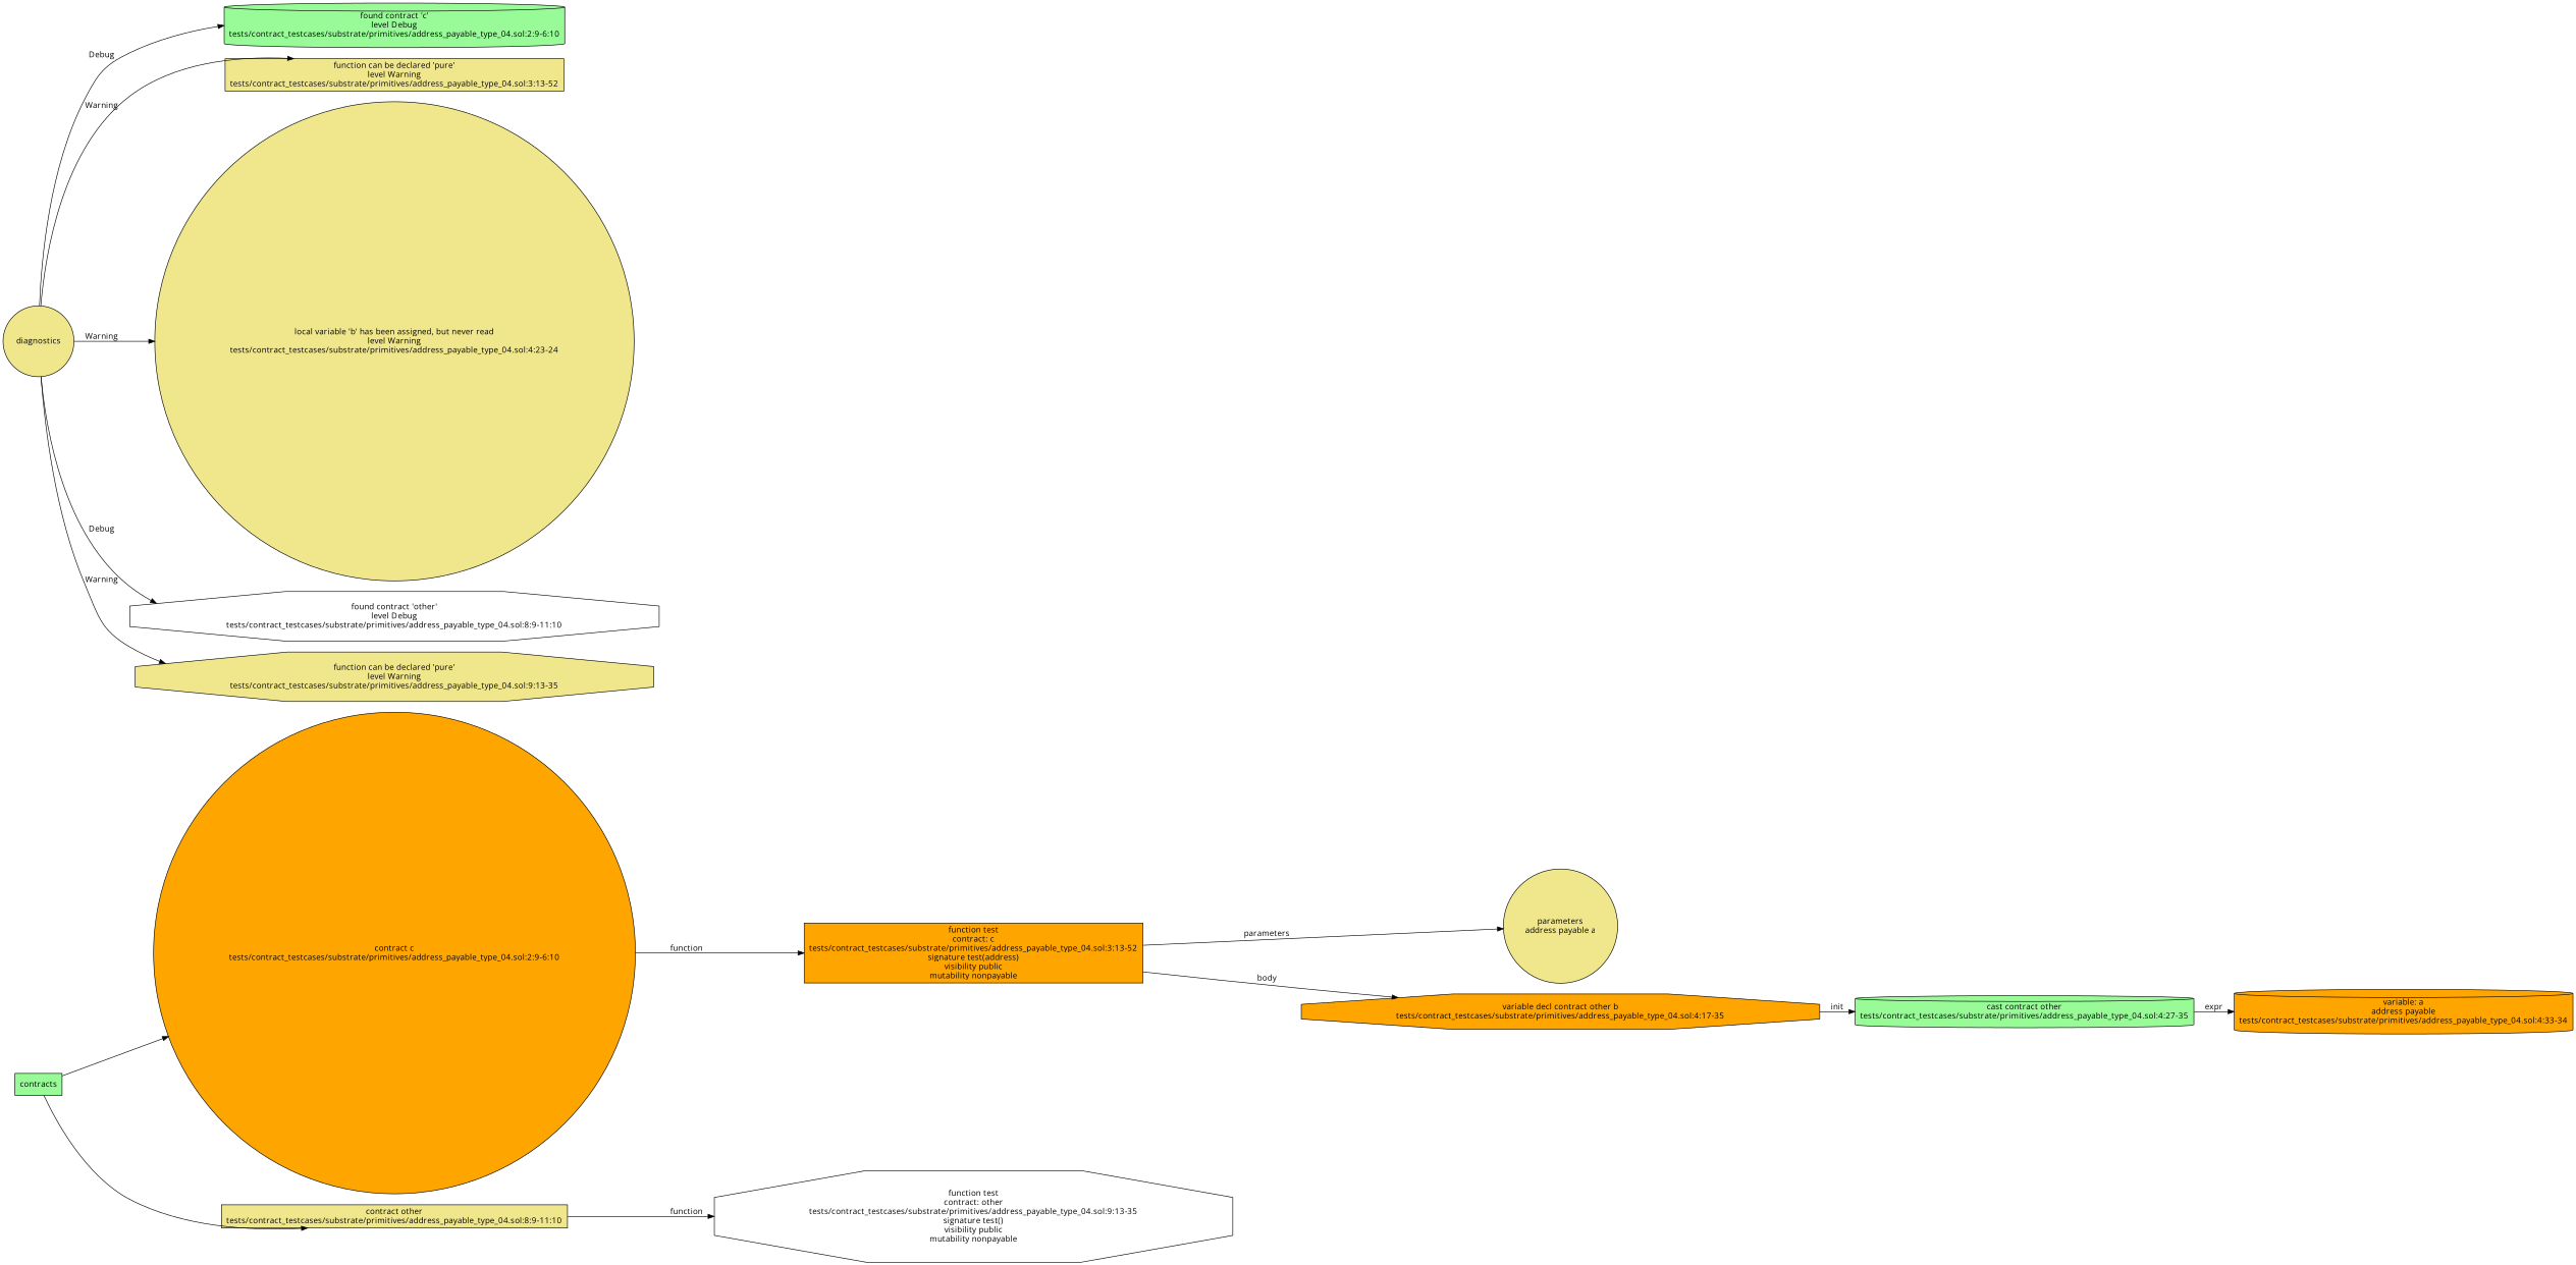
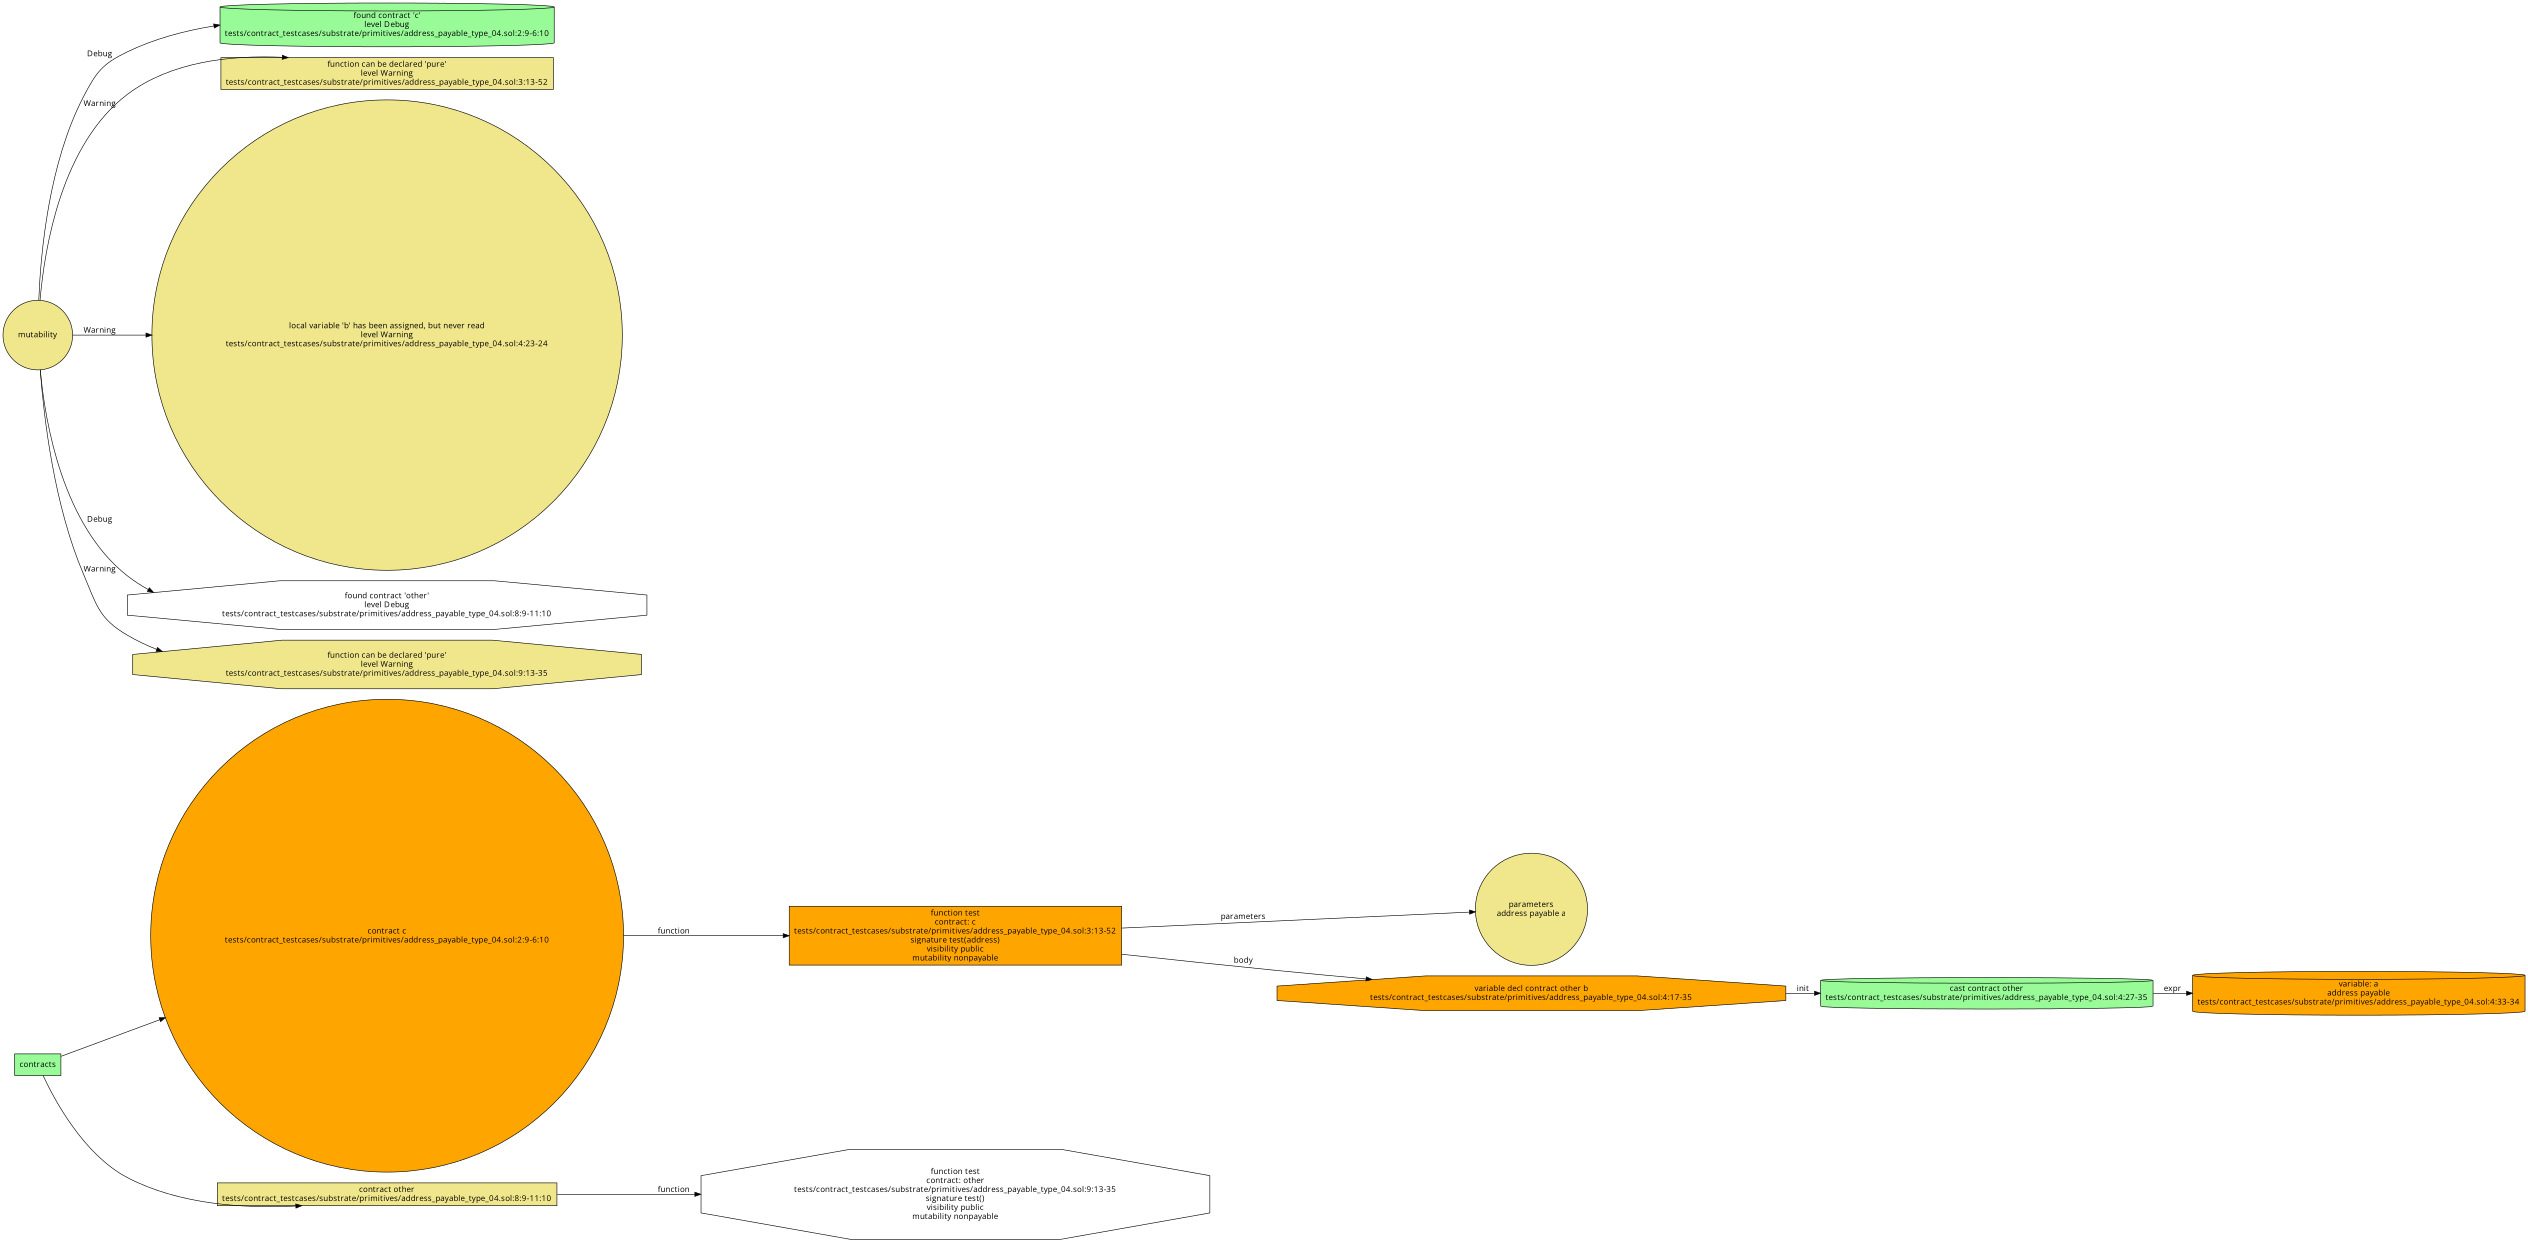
  strict digraph {
    rankdir=LR
    fontname="Open Sans"
    node [style=filled fillcolor=khaki shape=circle fontname="Open Sans"]
    edge [fontname="Open Sans"]
    n1 [label="contract c\ntests/contract_testcases/substrate/primitives/address_payable_type_04.sol:2:9-6:10" fillcolor=orange]
    n2 [label="function test\ncontract: c\ntests/contract_testcases/substrate/primitives/address_payable_type_04.sol:3:13-52\nsignature test(address)\nvisibility public\nmutability nonpayable" fillcolor=orange shape=box]
    n3 [label="parameters\naddress payable a"]
    n4 [label="variable decl contract other b\ntests/contract_testcases/substrate/primitives/address_payable_type_04.sol:4:17-35" fillcolor=orange shape=octagon]
    n5 [label="cast contract other\ntests/contract_testcases/substrate/primitives/address_payable_type_04.sol:4:27-35" fillcolor=palegreen shape=cylinder]
    n6 [label="variable: a\naddress payable\ntests/contract_testcases/substrate/primitives/address_payable_type_04.sol:4:33-34" fillcolor=orange shape=cylinder]
    n7 [label="contract other\ntests/contract_testcases/substrate/primitives/address_payable_type_04.sol:8:9-11:10" shape=box]
    n8 [label="function test\ncontract: other\ntests/contract_testcases/substrate/primitives/address_payable_type_04.sol:9:13-35\nsignature test()\nvisibility public\nmutability nonpayable" fillcolor=white shape=octagon]
    n9 [label="found contract 'c'\nlevel Debug\ntests/contract_testcases/substrate/primitives/address_payable_type_04.sol:2:9-6:10" fillcolor=palegreen shape=cylinder]
    n10 [label="function can be declared 'pure'\nlevel Warning\ntests/contract_testcases/substrate/primitives/address_payable_type_04.sol:3:13-52" shape=box]
    n11 [label="local variable 'b' has been assigned, but never read\nlevel Warning\ntests/contract_testcases/substrate/primitives/address_payable_type_04.sol:4:23-24"]
    n12 [label="found contract 'other'\nlevel Debug\ntests/contract_testcases/substrate/primitives/address_payable_type_04.sol:8:9-11:10" fillcolor=white shape=octagon]
    n13 [label="function can be declared 'pure'\nlevel Warning\ntests/contract_testcases/substrate/primitives/address_payable_type_04.sol:9:13-35" shape=octagon]
    contracts [fillcolor=palegreen shape=box]
-   diagnostics
+   diagnostics [label=mutability]
    n1 -> n2 [label=function]
    n2 -> n3 [label=parameters]
    n2 -> n4 [label=body]
    n4 -> n5 [label=init]
    n5 -> n6 [label=expr]
    n7 -> n8 [label=function]
    contracts -> n1
    contracts -> n7
    diagnostics -> n9 [label=Debug]
    diagnostics -> n10 [label=Warning]
    diagnostics -> n11 [label=Warning]
    diagnostics -> n12 [label=Debug]
    diagnostics -> n13 [label=Warning]
  }
